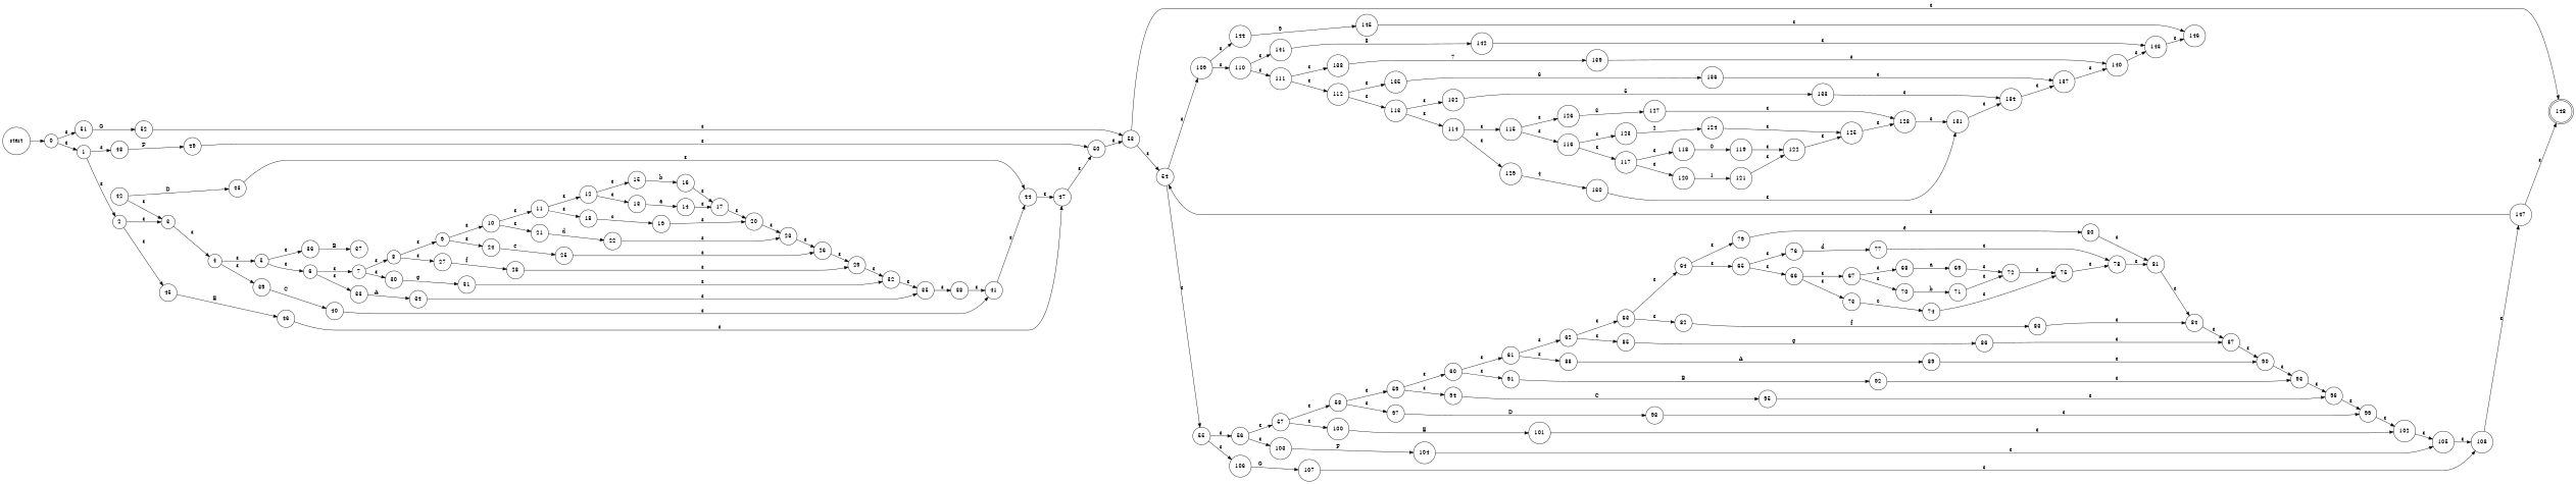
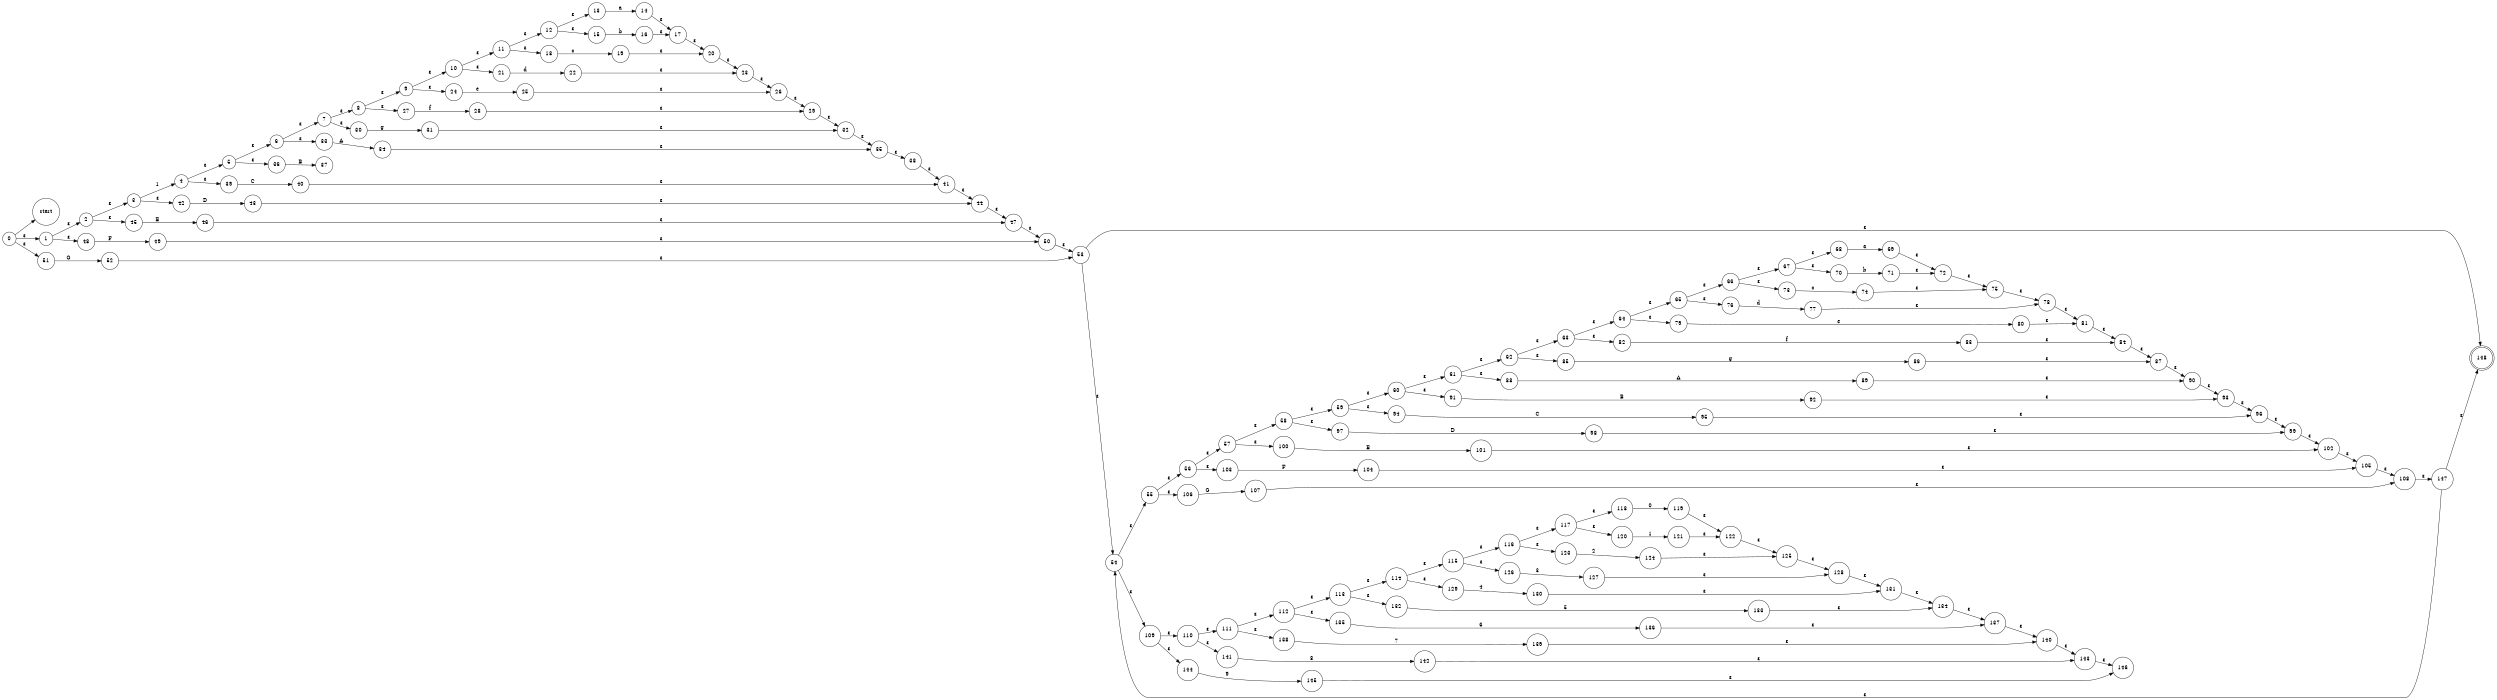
  digraph {
    rankdir=LR
    node [shape=circle]
    148 [shape=doublecircle]
    start [height=0.1 width=0.1]
    0
    1
    51
    2
    48
    52
    3
    45
    49
    53
    4
    42
    46
    50
    5
    39
    43
    47
    6
    36
    40
    44
    7
    33
    37
    41
    8
    30
    34
    9
    27
    31
    35
    10
    24
    28
    32
    11
    21
    25
    29
    12
    18
    22
    26
    13
    15
    19
    23
    14
    16
    20
    17
    38
    54
    55
    109
    56
    106
    110
    144
    57
    103
    107
    111
    141
    145
    58
    100
    104
    108
    59
    97
    101
    105
    60
    94
    98
    102
    61
    91
    95
    99
    62
    88
    92
    96
    63
    85
    89
    93
    64
    82
    86
    90
    65
    79
    83
    87
    66
    76
    80
    84
    67
    73
    77
    81
    68
    70
    74
    78
    69
    71
    75
    72
    147
    112
    138
    142
    146
    113
    135
    139
    143
    114
    132
    136
    140
    115
    129
    133
    137
    116
    126
    130
    134
    117
    123
    127
    131
    118
    120
    124
    128
    119
    121
    125
    122
-   start -> 0
+   0 -> start
    0 -> 1 [label="ε"]
    0 -> 51 [label="ε"]
    1 -> 2 [label="ε"]
    1 -> 48 [label="ε"]
    51 -> 52 [label=G]
    2 -> 3 [label="ε"]
    2 -> 45 [label="ε"]
    48 -> 49 [label=F]
    52 -> 53 [label="ε"]
-   3 -> 4 [label="ε"]
-   42 -> 3 [label="ε"]
+   3 -> 4 [label=1]
+   3 -> 42 [label="ε"]
    45 -> 46 [label=E]
    49 -> 50 [label="ε"]
    53 -> 148 [label="ε"]
    53 -> 54 [label="ε"]
    4 -> 5 [label="ε"]
    4 -> 39 [label="ε"]
    42 -> 43 [label=D]
    46 -> 47 [label="ε"]
    50 -> 53 [label="ε"]
    5 -> 6 [label="ε"]
    5 -> 36 [label="ε"]
    39 -> 40 [label=C]
    43 -> 44 [label="ε"]
    47 -> 50 [label="ε"]
    6 -> 7 [label="ε"]
    6 -> 33 [label="ε"]
    36 -> 37 [label=B]
    40 -> 41 [label="ε"]
    44 -> 47 [label="ε"]
    7 -> 8 [label="ε"]
    7 -> 30 [label="ε"]
    33 -> 34 [label=A]
    41 -> 44 [label="ε"]
    8 -> 9 [label="ε"]
    8 -> 27 [label="ε"]
    30 -> 31 [label=g]
    34 -> 35 [label="ε"]
    9 -> 10 [label="ε"]
    9 -> 24 [label="ε"]
    27 -> 28 [label=f]
    31 -> 32 [label="ε"]
    35 -> 38 [label="ε"]
    10 -> 11 [label="ε"]
    10 -> 21 [label="ε"]
    24 -> 25 [label=e]
    28 -> 29 [label="ε"]
    32 -> 35 [label="ε"]
    11 -> 12 [label="ε"]
    11 -> 18 [label="ε"]
    21 -> 22 [label=d]
    25 -> 26 [label="ε"]
    29 -> 32 [label="ε"]
    12 -> 13 [label="ε"]
    12 -> 15 [label="ε"]
    18 -> 19 [label=c]
    22 -> 23 [label="ε"]
    26 -> 29 [label="ε"]
    13 -> 14 [label=a]
    15 -> 16 [label=b]
    19 -> 20 [label="ε"]
    23 -> 26 [label="ε"]
    14 -> 17 [label="ε"]
    16 -> 17 [label="ε"]
    20 -> 23 [label="ε"]
    17 -> 20 [label="ε"]
    38 -> 41 [label="ε"]
    54 -> 55 [label="ε"]
    54 -> 109 [label="ε"]
    55 -> 56 [label="ε"]
    55 -> 106 [label="ε"]
    109 -> 110 [label="ε"]
    109 -> 144 [label="ε"]
    56 -> 57 [label="ε"]
    56 -> 103 [label="ε"]
    106 -> 107 [label=G]
    110 -> 111 [label="ε"]
    110 -> 141 [label="ε"]
    144 -> 145 [label=9]
    57 -> 58 [label="ε"]
    57 -> 100 [label="ε"]
    103 -> 104 [label=F]
    107 -> 108 [label="ε"]
    111 -> 112 [label="ε"]
    111 -> 138 [label="ε"]
    141 -> 142 [label=8]
    145 -> 146 [label="ε"]
    58 -> 59 [label="ε"]
    58 -> 97 [label="ε"]
    100 -> 101 [label=E]
    104 -> 105 [label="ε"]
    108 -> 147 [label="ε"]
    59 -> 60 [label="ε"]
    59 -> 94 [label="ε"]
    97 -> 98 [label=D]
    101 -> 102 [label="ε"]
    105 -> 108 [label="ε"]
    60 -> 61 [label="ε"]
    60 -> 91 [label="ε"]
    94 -> 95 [label=C]
    98 -> 99 [label="ε"]
    102 -> 105 [label="ε"]
    61 -> 62 [label="ε"]
    61 -> 88 [label="ε"]
    91 -> 92 [label=B]
    95 -> 96 [label="ε"]
    99 -> 102 [label="ε"]
    62 -> 63 [label="ε"]
    62 -> 85 [label="ε"]
    88 -> 89 [label=A]
    92 -> 93 [label="ε"]
    96 -> 99 [label="ε"]
    63 -> 64 [label="ε"]
    63 -> 82 [label="ε"]
    85 -> 86 [label=g]
    89 -> 90 [label="ε"]
    93 -> 96 [label="ε"]
    64 -> 65 [label="ε"]
    64 -> 79 [label="ε"]
    82 -> 83 [label=f]
    86 -> 87 [label="ε"]
    90 -> 93 [label="ε"]
    65 -> 66 [label="ε"]
    65 -> 76 [label="ε"]
    79 -> 80 [label=e]
    83 -> 84 [label="ε"]
    87 -> 90 [label="ε"]
    66 -> 67 [label="ε"]
    66 -> 73 [label="ε"]
    76 -> 77 [label=d]
    80 -> 81 [label="ε"]
    84 -> 87 [label="ε"]
    67 -> 68 [label="ε"]
    67 -> 70 [label="ε"]
    73 -> 74 [label=c]
    77 -> 78 [label="ε"]
    81 -> 84 [label="ε"]
    68 -> 69 [label=a]
    70 -> 71 [label=b]
    74 -> 75 [label="ε"]
    78 -> 81 [label="ε"]
    69 -> 72 [label="ε"]
    71 -> 72 [label="ε"]
    75 -> 78 [label="ε"]
    72 -> 75 [label="ε"]
    147 -> 148 [label="ε"]
    147 -> 54 [label="ε"]
    112 -> 113 [label="ε"]
    112 -> 135 [label="ε"]
    138 -> 139 [label=7]
    142 -> 143 [label="ε"]
    113 -> 114 [label="ε"]
    113 -> 132 [label="ε"]
    135 -> 136 [label=6]
    139 -> 140 [label="ε"]
    143 -> 146 [label="ε"]
    114 -> 115 [label="ε"]
    114 -> 129 [label="ε"]
    132 -> 133 [label=5]
    136 -> 137 [label="ε"]
    140 -> 143 [label="ε"]
    115 -> 116 [label="ε"]
    115 -> 126 [label="ε"]
    129 -> 130 [label=4]
    133 -> 134 [label="ε"]
    137 -> 140 [label="ε"]
    116 -> 117 [label="ε"]
    116 -> 123 [label="ε"]
    126 -> 127 [label=3]
    130 -> 131 [label="ε"]
    134 -> 137 [label="ε"]
    117 -> 118 [label="ε"]
    117 -> 120 [label="ε"]
    123 -> 124 [label=2]
    127 -> 128 [label="ε"]
    131 -> 134 [label="ε"]
    118 -> 119 [label=0]
    120 -> 121 [label=1]
    124 -> 125 [label="ε"]
    128 -> 131 [label="ε"]
    119 -> 122 [label="ε"]
    121 -> 122 [label="ε"]
    125 -> 128 [label="ε"]
    122 -> 125 [label="ε"]
  }
